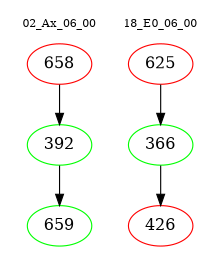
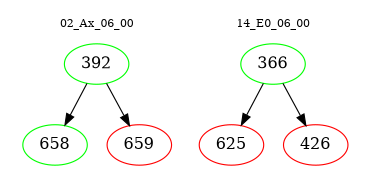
  digraph {
    node [color=red]
    edge [color=black]
    n1 [color=green label=392]
-   n2 [label=658]
-   n3 [color=green label=659]
+   n2 [color=green label=658]
+   n3 [label=659]
    n4 [color=green label=366]
    n5 [label=625]
    n6 [label=426]
    subgraph cluster_1 {
      color=white
      fontsize=10
      label="02_Ax_06_00"
      n1
      n2
      n3
    }
    subgraph cluster_2 {
      color=white
      fontsize=10
-     label="18_E0_06_00"
+     label="14_E0_06_00"
      n4
      n5
      n6
    }
-   n2 -> n1
+   n1 -> n2
    n1 -> n3
-   n5 -> n4
+   n4 -> n5
    n4 -> n6
  }
